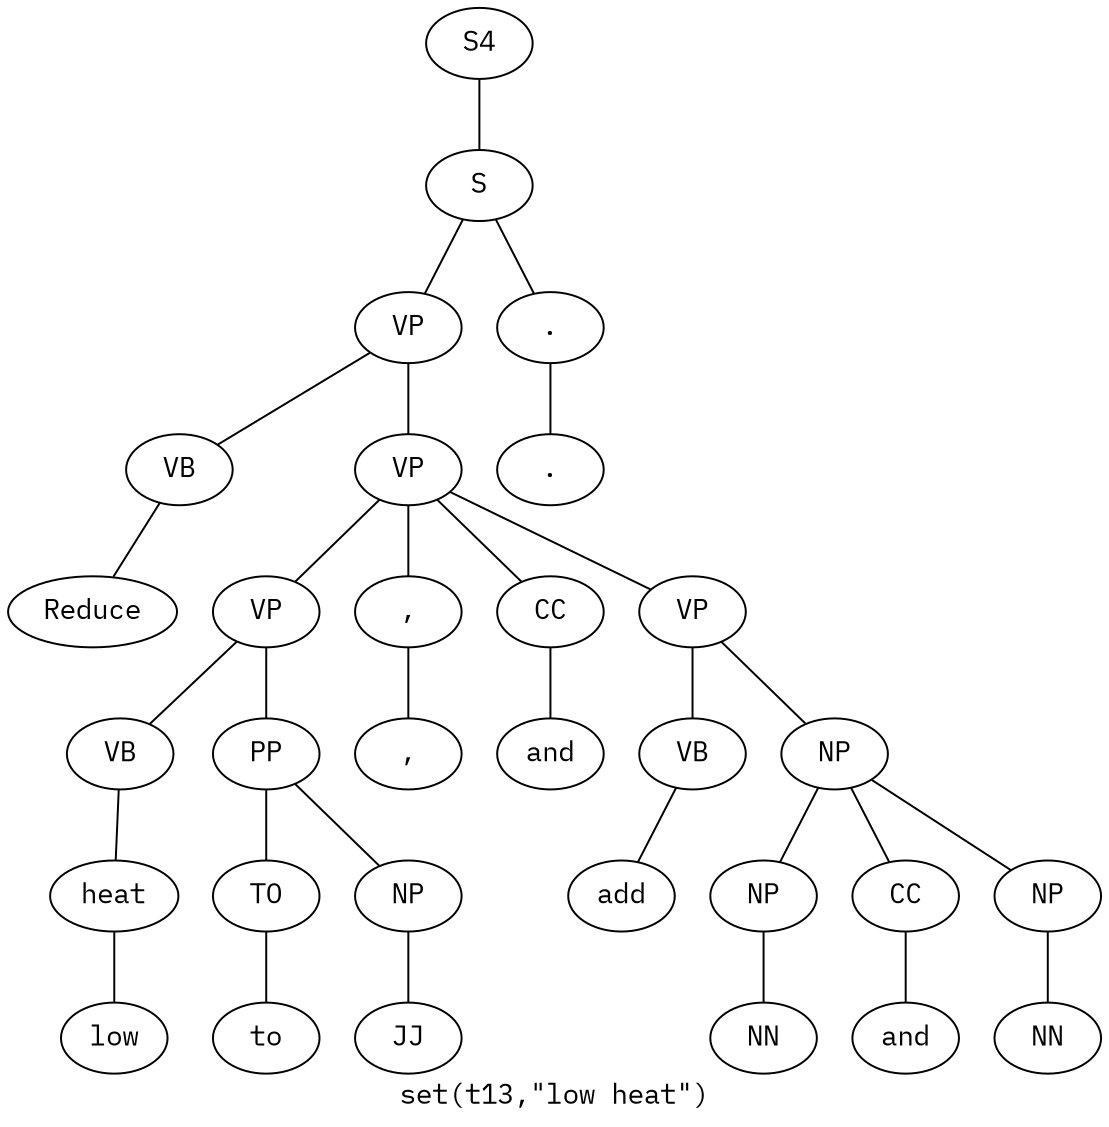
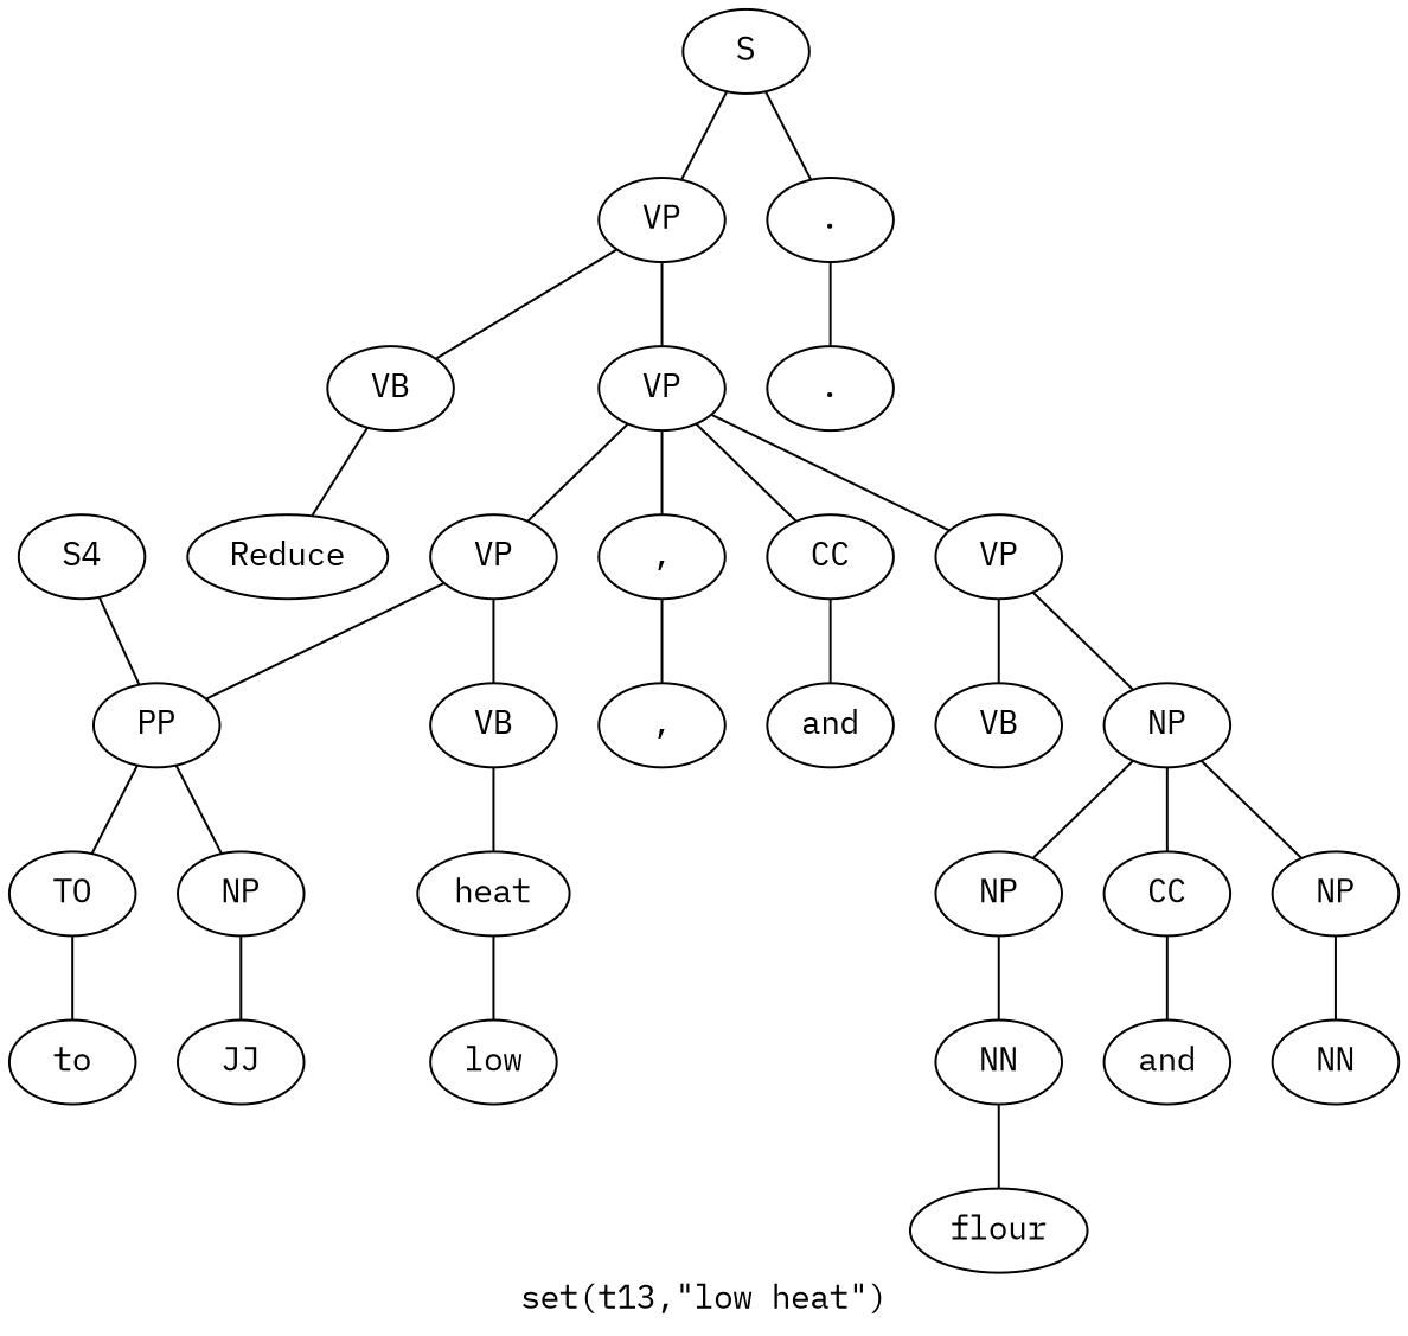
  graph {
    fontname="IBM Plex Mono"
    label="set(t13,\"low heat\")"
    node [fontname="IBM Plex Mono"]
    edge [fontname="IBM Plex Mono"]
    n1 [label=S4]
    n2 [label=S]
    n3 [label=VP]
    n4 [label="."]
    n5 [label=VB]
    n6 [label=VP]
    n7 [label="."]
    n8 [label=Reduce]
    n9 [label=VP]
    n10 [label=","]
    n11 [label=CC]
    n12 [label=VP]
    n13 [label=VB]
    n14 [label=PP]
    n15 [label=","]
    n16 [label=and]
    n17 [label=VB]
    n18 [label=NP]
    n19 [label=heat]
    n20 [label=TO]
    n21 [label=NP]
    n22 [label=low]
    n23 [label=to]
    n24 [label=JJ]
-   n25 [label=add]
    n26 [label=NP]
    n27 [label=CC]
    n28 [label=NP]
    n29 [label=NN]
    n30 [label=and]
    n31 [label=NN]
-   n1 -- n2
+   n32 [label=flour]
+   n1 -- n14
    n2 -- n3
    n2 -- n4
    n3 -- n5
    n3 -- n6
    n4 -- n7
    n5 -- n8
    n6 -- n9
    n6 -- n10
    n6 -- n11
    n6 -- n12
    n9 -- n13
    n9 -- n14
    n10 -- n15
    n11 -- n16
    n12 -- n17
    n12 -- n18
    n13 -- n19
    n14 -- n20
    n14 -- n21
-   n17 -- n25
    n18 -- n26
    n18 -- n27
    n18 -- n28
    n19 -- n22
    n20 -- n23
    n21 -- n24
    n26 -- n29
    n27 -- n30
    n28 -- n31
+   n29 -- n32
  }
